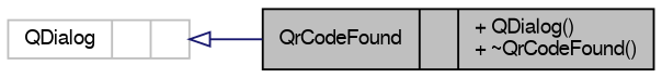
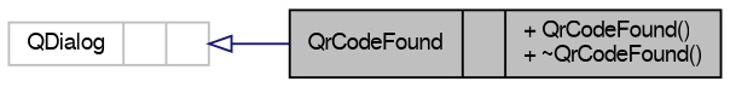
  digraph {
    rankdir=LR
    node [fontname=FreeSans fontsize=10 shape=record style=filled]
-   n1 [color=black fillcolor=grey75 fontcolor=black height=0.2 label="{QrCodeFound\n||+ QDialog()\l+ ~QrCodeFound()\l}" width=0.4]
+   n1 [color=black fillcolor=grey75 fontcolor=black height=0.2 label="{QrCodeFound\n||+ QrCodeFound()\l+ ~QrCodeFound()\l}" width=0.4]
    n2 [color=grey75 fillcolor=white height=0.2 label="{QDialog\n||}" width=0.4]
    n2 -> n1 [arrowtail=onormal color=midnightblue dir=back fontname=FreeSans fontsize=10 labelfontname=FreeSans labelfontsize=10 style=solid]
  }
